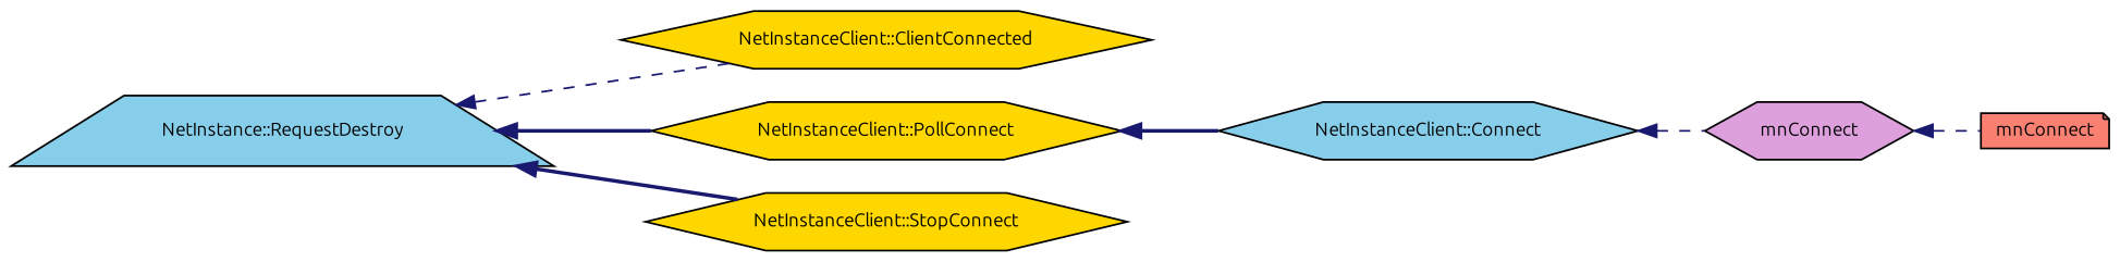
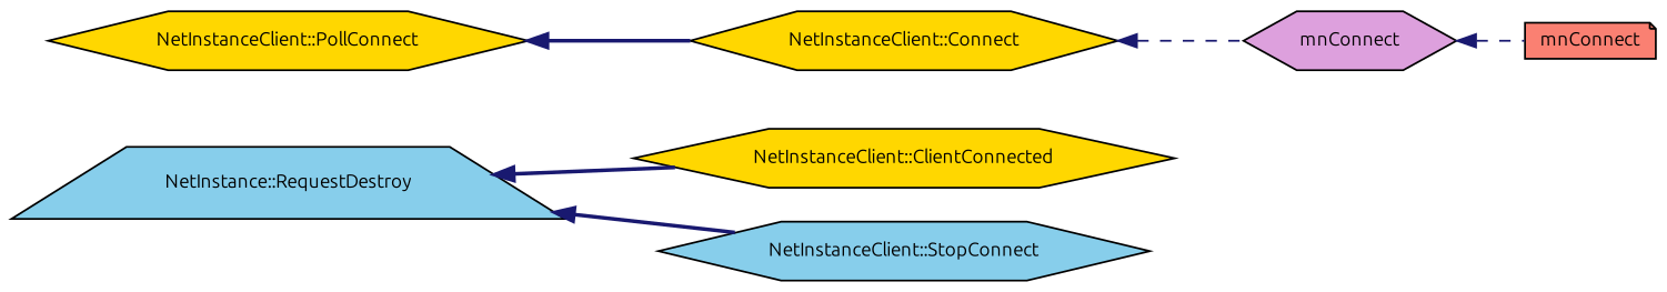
  digraph {
    fontname=Ubuntu
    rankdir=LR
    node [color=black fillcolor=gold fontname=Ubuntu fontsize=10 shape=hexagon style=filled]
    edge [color=midnightblue dir=back fontname=Ubuntu fontsize=10 labelfontname=FreeSans labelfontsize=10 style=bold]
    n1 [fillcolor=skyblue fontcolor=black height=0.2 label="NetInstance::RequestDestroy" shape=trapezium width=0.4]
    n2 [height=0.2 label="NetInstanceClient::ClientConnected" width=0.4]
    n3 [height=0.2 label="NetInstanceClient::PollConnect" width=0.4]
-   n4 [height=0.2 label="NetInstanceClient::StopConnect" width=0.4]
-   n5 [fillcolor=skyblue height=0.2 label="NetInstanceClient::Connect" width=0.4]
+   n4 [fillcolor=skyblue height=0.2 label="NetInstanceClient::StopConnect" width=0.4]
+   n5 [height=0.2 label="NetInstanceClient::Connect" width=0.4]
    n6 [fillcolor=plum height=0.2 label=mnConnect width=0.4]
    n7 [fillcolor=salmon height=0.2 label=mnConnect shape=note width=0.4]
-   n1 -> n2 [style=dashed]
-   n1 -> n3
+   n1 -> n2
    n1 -> n4
    n3 -> n5
    n5 -> n6 [style=dashed]
    n6 -> n7 [style=dashed]
  }
